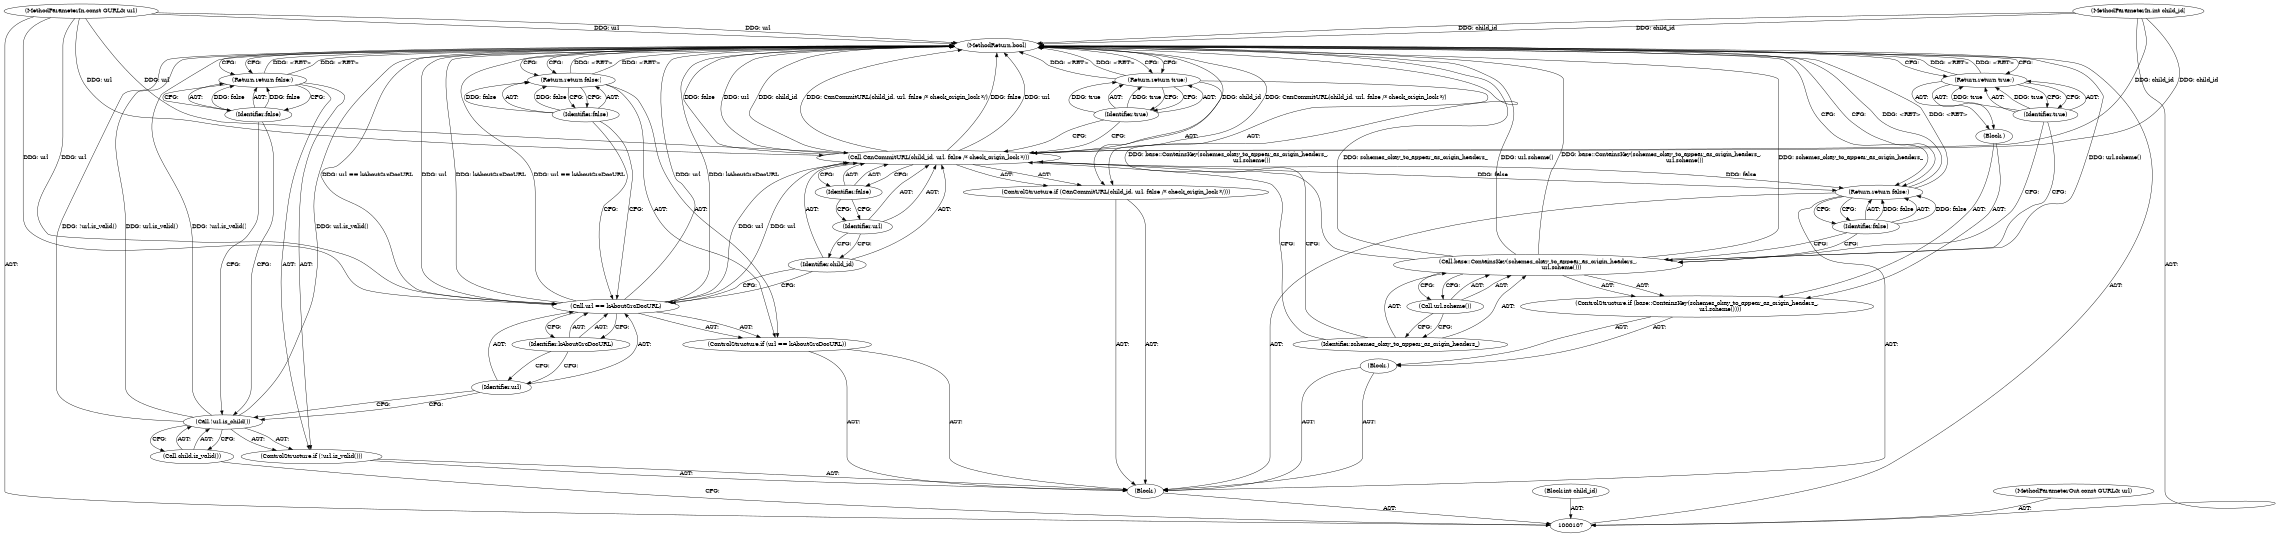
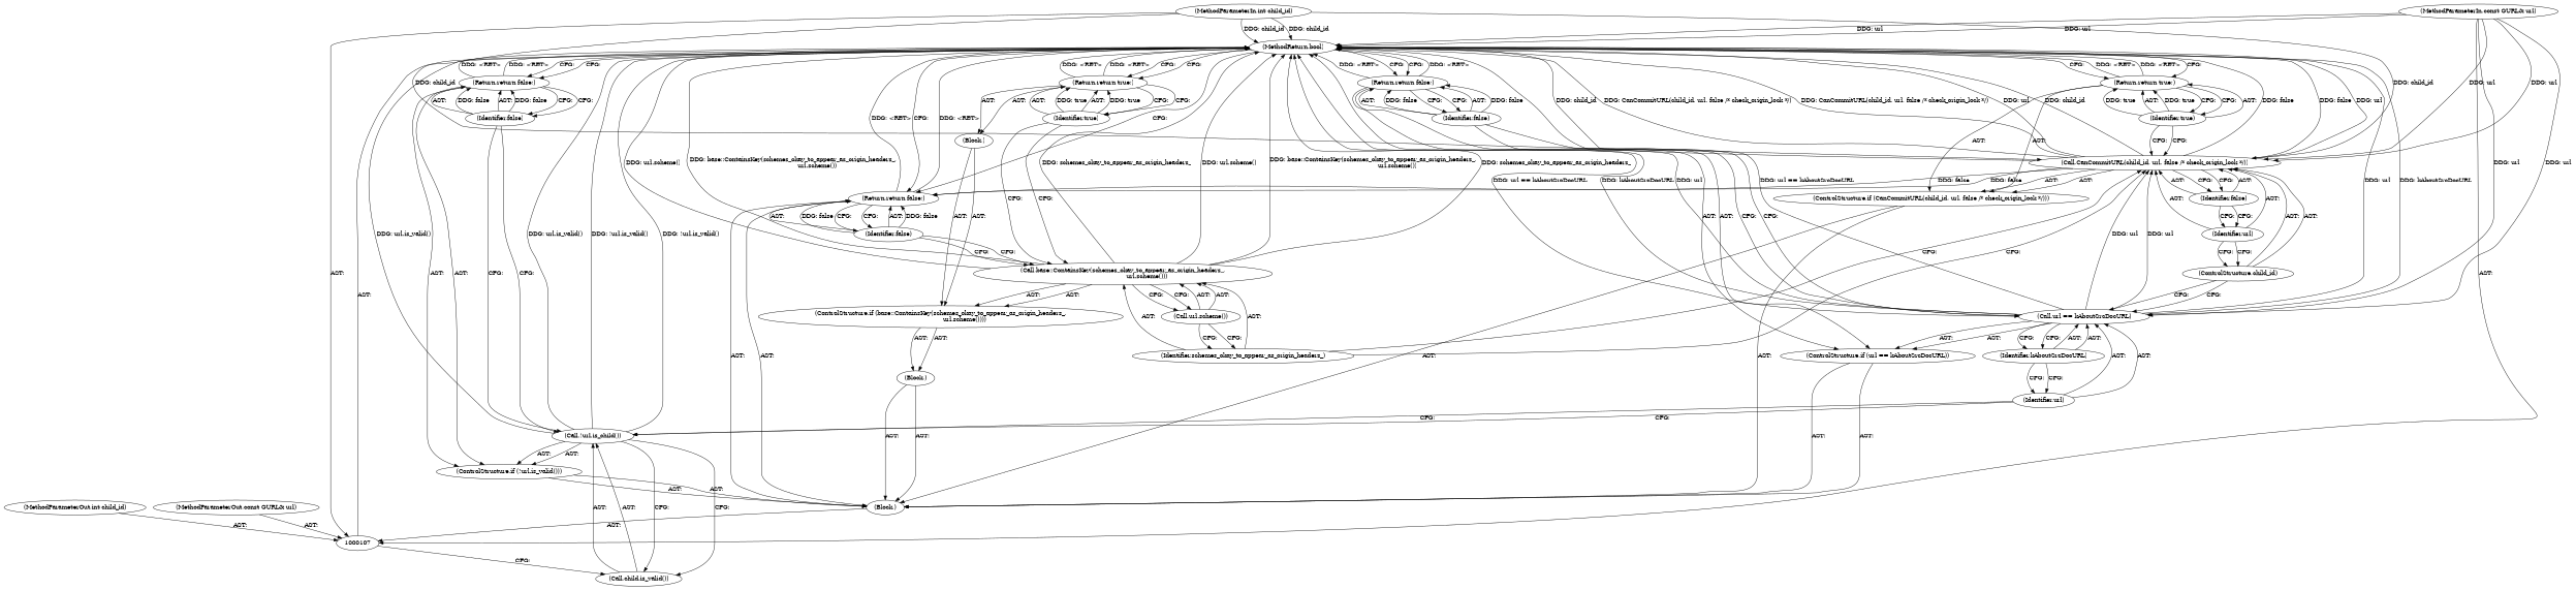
  digraph {
    n1 [label="(MethodReturn,bool)"]
    n2 [label="(Return,return true;)"]
    n3 [label="(Return,return true;)"]
    n4 [label="(Return,return false;)"]
    n5 [label="(Return,return false;)"]
    n6 [label="(Return,return false;)"]
    n7 [label="(ControlStructure,if (CanCommitURL(child_id, url, false /* check_origin_lock */)))"]
    n8 [label="(Identifier,true)"]
    n9 [label="(Block,)"]
    n10 [label="(Identifier,true)"]
    n11 [label="(Block,)"]
    n12 [label="(Identifier,false)"]
    n13 [label="(ControlStructure,if (!url.is_valid()))"]
    n14 [label="(Identifier,false)"]
    n15 [label="(ControlStructure,if (url == kAboutSrcDocURL))"]
    n16 [label="(Identifier,false)"]
    1000107
    n18 [label="(MethodParameterIn,int child_id)"]
    n19 [label="(Call,CanCommitURL(child_id, url, false /* check_origin_lock */))"]
    n20 [label="(Identifier,false)"]
-   n21 [label="(Block,int child_id)"]
-   n22 [label="(Identifier,child_id)"]
+   n21 [label="(MethodParameterOut,int child_id)"]
+   n22 [label="(ControlStructure,child_id)"]
    n23 [label="(Call,url == kAboutSrcDocURL)"]
    n24 [label="(Identifier,kAboutSrcDocURL)"]
    n25 [label="(Identifier,url)"]
    n26 [label="(Block,)"]
    n27 [label="(Identifier,schemes_okay_to_appear_as_origin_headers_)"]
    n28 [label="(Call,base::ContainsKey(schemes_okay_to_appear_as_origin_headers_,\n                          url.scheme()))"]
    n29 [label="(ControlStructure,if (base::ContainsKey(schemes_okay_to_appear_as_origin_headers_,\n                          url.scheme())))"]
    n30 [label="(Call,url.scheme())"]
    n31 [label="(MethodParameterIn,const GURL& url)"]
    n32 [label="(MethodParameterOut,const GURL& url)"]
    n33 [label="(Call,!url.is_child())"]
    n34 [label="(Call,child.is_valid())"]
    n35 [label="(Identifier,url)"]
    n1 -> n2 [label="CFG: "]
    n1 -> n2 [label="CFG: "]
    n1 -> n3 [label="CFG: "]
    n1 -> n3 [label="CFG: "]
    n1 -> n4 [label="CFG: "]
    n1 -> n4 [label="CFG: "]
    n1 -> n5 [label="CFG: "]
    n1 -> n5 [label="CFG: "]
    n1 -> n6 [label="CFG: "]
    n1 -> n6 [label="CFG: "]
    n2 -> n1 [label="DDG: <RET>"]
    n2 -> n1 [label="DDG: <RET>"]
    n2 -> n7 [label="AST: "]
    n2 -> n7 [label="AST: "]
    n2 -> n8 [label="CFG: "]
    n2 -> n8 [label="CFG: "]
    n3 -> n1 [label="DDG: <RET>"]
    n3 -> n1 [label="DDG: <RET>"]
    n3 -> n9 [label="AST: "]
    n3 -> n9 [label="AST: "]
    n3 -> n10 [label="CFG: "]
    n3 -> n10 [label="CFG: "]
    n4 -> n1 [label="DDG: <RET>"]
    n4 -> n1 [label="DDG: <RET>"]
    n4 -> n11 [label="AST: "]
    n4 -> n11 [label="AST: "]
    n4 -> n12 [label="CFG: "]
    n4 -> n12 [label="CFG: "]
    n5 -> n1 [label="DDG: <RET>"]
    n5 -> n1 [label="DDG: <RET>"]
    n5 -> n13 [label="AST: "]
    n5 -> n13 [label="AST: "]
    n5 -> n14 [label="CFG: "]
    n5 -> n14 [label="CFG: "]
    n6 -> n1 [label="DDG: <RET>"]
    n6 -> n1 [label="DDG: <RET>"]
    n6 -> n15 [label="AST: "]
    n6 -> n15 [label="AST: "]
    n6 -> n16 [label="CFG: "]
    n6 -> n16 [label="CFG: "]
    n7 -> n11 [label="AST: "]
    n7 -> n11 [label="AST: "]
    n8 -> n2 [label="AST: "]
    n8 -> n2 [label="DDG: true"]
    n8 -> n2 [label="AST: "]
    n8 -> n2 [label="DDG: true"]
    n8 -> n19 [label="CFG: "]
    n8 -> n19 [label="CFG: "]
    n9 -> n29 [label="AST: "]
    n9 -> n29 [label="AST: "]
    n10 -> n3 [label="AST: "]
    n10 -> n3 [label="DDG: true"]
    n10 -> n3 [label="AST: "]
    n10 -> n3 [label="DDG: true"]
    n10 -> n28 [label="CFG: "]
    n10 -> n28 [label="CFG: "]
    n11 -> 1000107 [label="AST: "]
    n12 -> n4 [label="AST: "]
    n12 -> n4 [label="DDG: false"]
    n12 -> n4 [label="AST: "]
    n12 -> n4 [label="DDG: false"]
    n12 -> n28 [label="CFG: "]
    n12 -> n28 [label="CFG: "]
    n13 -> n11 [label="AST: "]
    n13 -> n11 [label="AST: "]
    n14 -> n5 [label="AST: "]
    n14 -> n5 [label="DDG: false"]
    n14 -> n5 [label="AST: "]
    n14 -> n5 [label="DDG: false"]
    n14 -> n33 [label="CFG: "]
    n14 -> n33 [label="CFG: "]
    n15 -> n11 [label="AST: "]
    n15 -> n11 [label="AST: "]
    n16 -> n6 [label="AST: "]
    n16 -> n6 [label="DDG: false"]
    n16 -> n6 [label="AST: "]
    n16 -> n6 [label="DDG: false"]
    n16 -> n23 [label="CFG: "]
    n16 -> n23 [label="CFG: "]
    1000107 -> n1 [label="AST: "]
    n18 -> n1 [label="DDG: child_id"]
    n18 -> n1 [label="DDG: child_id"]
    n18 -> 1000107 [label="AST: "]
    n18 -> n19 [label="DDG: child_id"]
    n18 -> n19 [label="DDG: child_id"]
    n19 -> n1 [label="DDG: false"]
    n19 -> n1 [label="DDG: url"]
    n19 -> n1 [label="DDG: child_id"]
    n19 -> n1 [label="DDG: CanCommitURL(child_id, url, false /* check_origin_lock */)"]
    n19 -> n1 [label="DDG: false"]
    n19 -> n1 [label="DDG: url"]
    n19 -> n1 [label="DDG: child_id"]
    n19 -> n1 [label="DDG: CanCommitURL(child_id, url, false /* check_origin_lock */)"]
    n19 -> n4 [label="DDG: false"]
    n19 -> n4 [label="DDG: false"]
    n19 -> n7 [label="AST: "]
    n19 -> n7 [label="AST: "]
    n19 -> n20 [label="CFG: "]
    n19 -> n20 [label="CFG: "]
    n20 -> n19 [label="AST: "]
    n20 -> n19 [label="AST: "]
    n20 -> n25 [label="CFG: "]
    n20 -> n25 [label="CFG: "]
    n21 -> 1000107 [label="AST: "]
    n22 -> n19 [label="AST: "]
    n22 -> n19 [label="AST: "]
    n22 -> n23 [label="CFG: "]
    n22 -> n23 [label="CFG: "]
    n23 -> n1 [label="DDG: url == kAboutSrcDocURL"]
    n23 -> n1 [label="DDG: url"]
    n23 -> n1 [label="DDG: kAboutSrcDocURL"]
    n23 -> n1 [label="DDG: url == kAboutSrcDocURL"]
    n23 -> n1 [label="DDG: url"]
    n23 -> n1 [label="DDG: kAboutSrcDocURL"]
    n23 -> n15 [label="AST: "]
    n23 -> n15 [label="AST: "]
    n23 -> n19 [label="DDG: url"]
    n23 -> n19 [label="DDG: url"]
    n23 -> n24 [label="CFG: "]
    n23 -> n24 [label="CFG: "]
    n24 -> n23 [label="AST: "]
    n24 -> n23 [label="AST: "]
    n24 -> n35 [label="CFG: "]
    n24 -> n35 [label="CFG: "]
    n25 -> n19 [label="AST: "]
    n25 -> n19 [label="AST: "]
    n25 -> n22 [label="CFG: "]
    n25 -> n22 [label="CFG: "]
    n26 -> n11 [label="AST: "]
    n26 -> n11 [label="AST: "]
    n27 -> n19 [label="CFG: "]
    n27 -> n19 [label="CFG: "]
    n27 -> n28 [label="AST: "]
    n27 -> n28 [label="AST: "]
    n28 -> n1 [label="DDG: url.scheme()"]
    n28 -> n1 [label="DDG: base::ContainsKey(schemes_okay_to_appear_as_origin_headers_,\n                          url.scheme())"]
    n28 -> n1 [label="DDG: schemes_okay_to_appear_as_origin_headers_"]
    n28 -> n1 [label="DDG: url.scheme()"]
    n28 -> n1 [label="DDG: base::ContainsKey(schemes_okay_to_appear_as_origin_headers_,\n                          url.scheme())"]
    n28 -> n1 [label="DDG: schemes_okay_to_appear_as_origin_headers_"]
    n28 -> n29 [label="AST: "]
    n28 -> n29 [label="AST: "]
    n28 -> n30 [label="CFG: "]
    n28 -> n30 [label="CFG: "]
    n29 -> n26 [label="AST: "]
    n29 -> n26 [label="AST: "]
    n30 -> n27 [label="CFG: "]
    n30 -> n27 [label="CFG: "]
    n30 -> n28 [label="AST: "]
    n30 -> n28 [label="AST: "]
    n31 -> n1 [label="DDG: url"]
    n31 -> n1 [label="DDG: url"]
    n31 -> 1000107 [label="AST: "]
    n31 -> n19 [label="DDG: url"]
    n31 -> n19 [label="DDG: url"]
    n31 -> n23 [label="DDG: url"]
    n31 -> n23 [label="DDG: url"]
    n32 -> 1000107 [label="AST: "]
    n33 -> n1 [label="DDG: url.is_valid()"]
    n33 -> n1 [label="DDG: !url.is_valid()"]
    n33 -> n1 [label="DDG: url.is_valid()"]
    n33 -> n1 [label="DDG: !url.is_valid()"]
    n33 -> n13 [label="AST: "]
    n33 -> n13 [label="AST: "]
    n33 -> n34 [label="CFG: "]
    n33 -> n34 [label="CFG: "]
-   n34 -> 1000107 [label="CFG: "]
+   1000107 -> n34 [label="CFG: "]
    n34 -> n33 [label="AST: "]
    n34 -> n33 [label="AST: "]
    n35 -> n23 [label="AST: "]
    n35 -> n23 [label="AST: "]
    n35 -> n33 [label="CFG: "]
    n35 -> n33 [label="CFG: "]
  }
